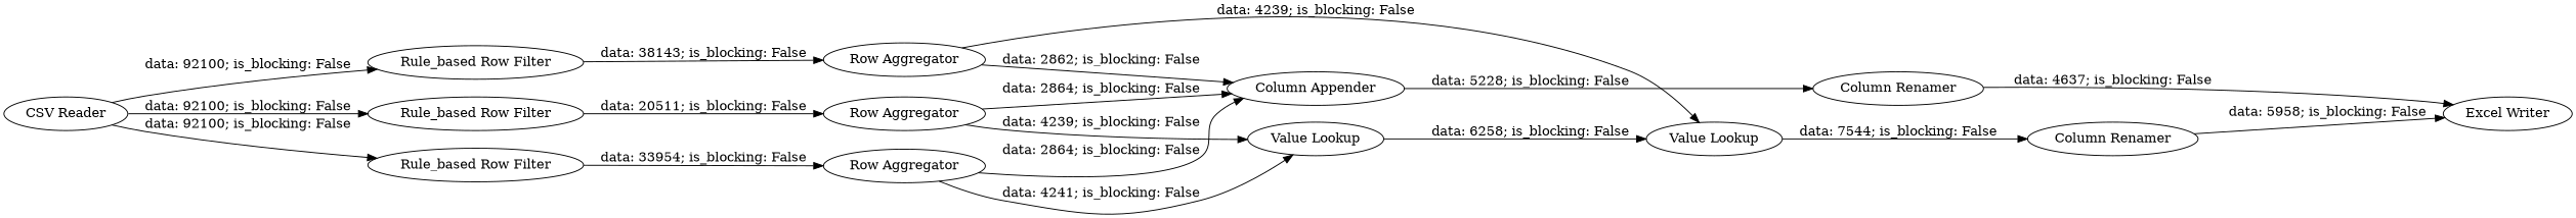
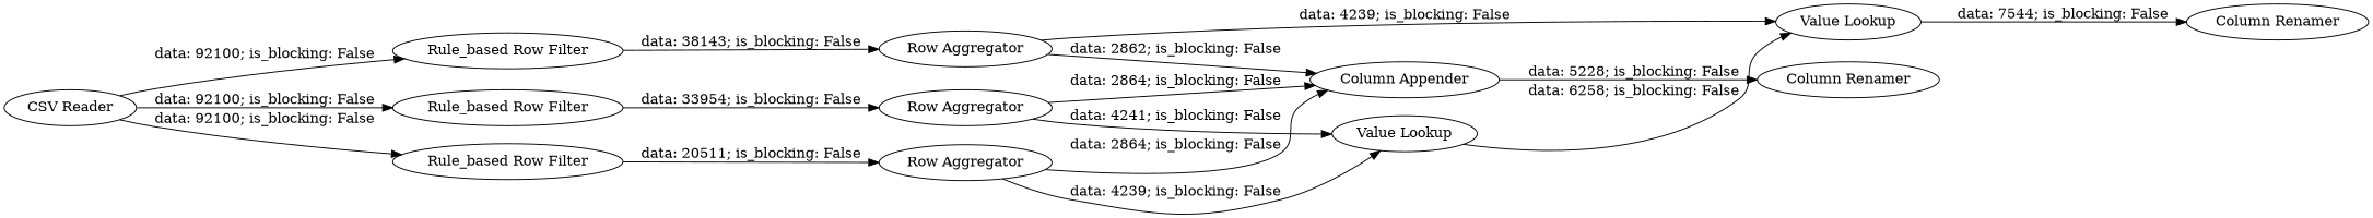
  digraph {
    rankdir=LR
    n1 [label="Row Aggregator"]
    n2 [label="Value Lookup"]
    n3 [label="Column Appender"]
    n4 [label="Value Lookup"]
    n5 [label="Column Renamer"]
-   n6 [label="Excel Writer"]
    n7 [label="Rule_based Row Filter"]
    n8 [label="Row Aggregator"]
    n9 [label="Column Renamer"]
    n10 [label="Rule_based Row Filter"]
    n11 [label="Row Aggregator"]
    n12 [label="Rule_based Row Filter"]
    n13 [label="CSV Reader"]
    n1 -> n2 [label="data: 4239; is_blocking: False"]
    n1 -> n3 [label="data: 2864; is_blocking: False"]
    n2 -> n4 [label="data: 6258; is_blocking: False"]
    n3 -> n5 [label="data: 5228; is_blocking: False"]
    n4 -> n9 [label="data: 7544; is_blocking: False"]
-   n5 -> n6 [label="data: 4637; is_blocking: False"]
    n7 -> n8 [label="data: 38143; is_blocking: False"]
    n8 -> n3 [label="data: 2862; is_blocking: False"]
    n8 -> n4 [label="data: 4239; is_blocking: False"]
-   n9 -> n6 [label="data: 5958; is_blocking: False"]
    n10 -> n11 [label="data: 33954; is_blocking: False"]
    n11 -> n2 [label="data: 4241; is_blocking: False"]
    n11 -> n3 [label="data: 2864; is_blocking: False"]
    n12 -> n1 [label="data: 20511; is_blocking: False"]
    n13 -> n7 [label="data: 92100; is_blocking: False"]
    n13 -> n10 [label="data: 92100; is_blocking: False"]
    n13 -> n12 [label="data: 92100; is_blocking: False"]
  }
